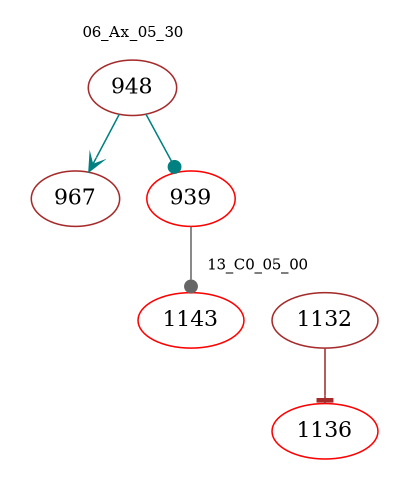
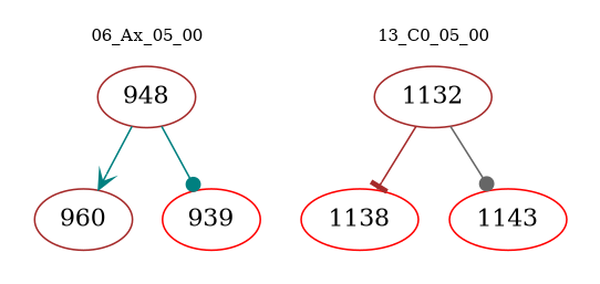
  digraph {
    node [color=brown]
    edge [arrowhead=dot color=teal]
    n1 [label=948]
-   n2 [label=967]
+   n2 [label=960]
    n3 [color=red label=939]
    n4 [label=1132]
-   n5 [color=red label=1136]
+   n5 [color=red label=1138]
    n6 [color=red label=1143]
    subgraph cluster_1 {
      color=white
      fontsize=10
-     label="06_Ax_05_30"
+     label="06_Ax_05_00"
      n1
      n2
      n3
    }
    subgraph cluster_2 {
      color=white
      fontsize=10
      label="13_C0_05_00"
      n4
      n5
      n6
    }
    n1 -> n2 [arrowhead=vee]
    n1 -> n3
    n4 -> n5 [arrowhead=tee color=brown]
-   n3 -> n6 [color=gray40]
+   n4 -> n6 [color=gray40]
  }
